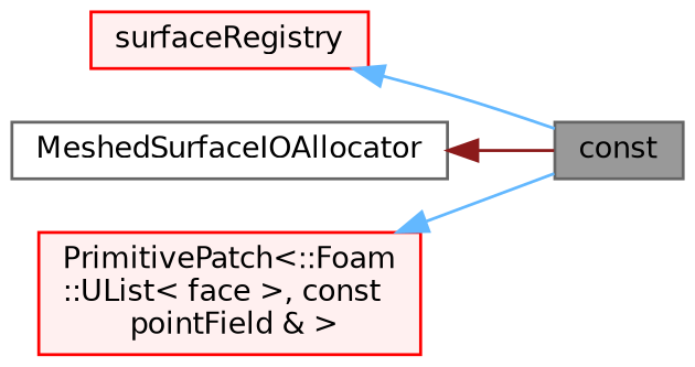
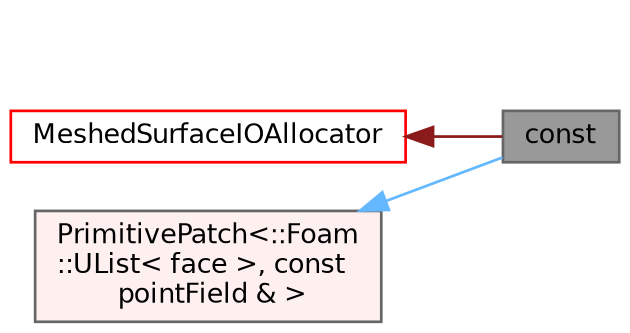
  digraph {
    rankdir=LR
    node [color=gray40 fillcolor="#FFF0F0" fontname=Helvetica fontsize=10 shape=box style=filled]
    edge [color=steelblue1 dir=back fontname=Helvetica fontsize=10 labelfontname=Helvetica labelfontsize=10 style=solid]
    n1 [fillcolor=grey60 fontcolor=black height=0.2 label=const width=0.4]
-   n2 [color=red height=0.2 label=surfaceRegistry width=0.4]
-   n3 [fillcolor=white height=0.2 label=MeshedSurfaceIOAllocator width=0.4]
-   n4 [color=red height=0.2 label="PrimitivePatch\<::Foam\l::UList\< face \>, const\l pointField & \>" width=0.4]
-   n2 -> n1
+   n3 [color=red fillcolor=white height=0.2 label=MeshedSurfaceIOAllocator width=0.4]
+   n4 [height=0.2 label="PrimitivePatch\<::Foam\l::UList\< face \>, const\l pointField & \>" width=0.4]
    n3 -> n1 [color=firebrick4]
    n4 -> n1
  }
